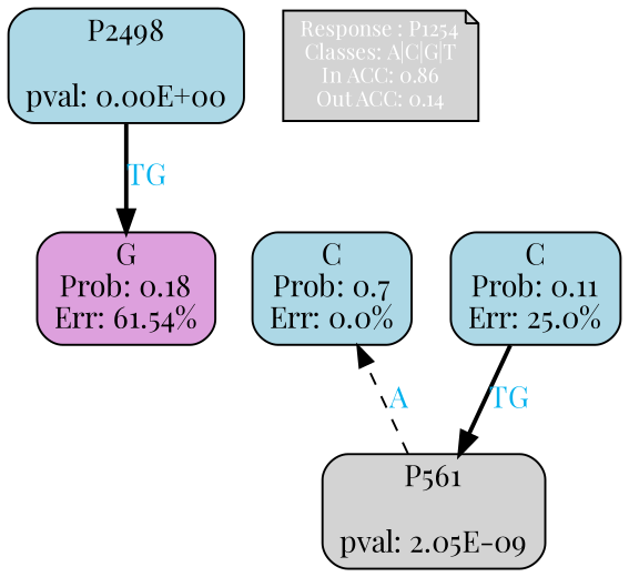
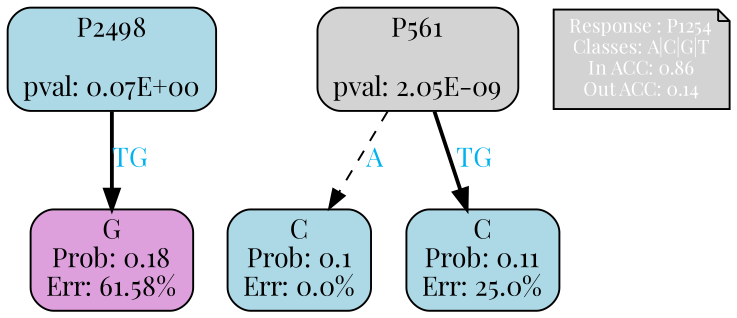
  digraph {
    fontname="Playfair Display"
    ranksep=equally
    splines=polylines
    node [color=black fillcolor=lightblue fontname="Playfair Display" shape=box style="filled, rounded"]
    edge [fontcolor=deepskyblue2 fontname="Playfair Display" style=bold]
-   n1 [fillcolor=plum label="G\nProb: 0.18\nErr: 61.54%"]
-   n2 [label="C\nProb: 0.7\nErr: 0.0%"]
+   n1 [fillcolor=plum label="G\nProb: 0.18\nErr: 61.58%"]
+   n2 [label="C\nProb: 0.1\nErr: 0.0%"]
    n3 [label="C\nProb: 0.11\nErr: 25.0%"]
    n4 [align=left fillcolor=lightgrey fontcolor=white fontsize=10 label="Response : P1254\nClasses: A|C|G|T\nIn ACC: 0.86\nOut ACC: 0.14\n" shape=note style=filled]
-   n5 [label="P2498\n\npval: 0.00E+00"]
+   n5 [label="P2498\n\npval: 0.07E+00"]
    n6 [fillcolor=lightgrey label="P561\n\npval: 2.05E-09"]
    subgraph sub_1 {
      rank=same
      n1
      n2
      n3
    }
    subgraph sub_2 {
      rank=same
      n4
      n5
    }
    n5 -> n1 [label=TG]
    n6 -> n2 [label=A style=dashed]
-   n3 -> n6 [label=TG]
+   n6 -> n3 [label=TG]
  }
